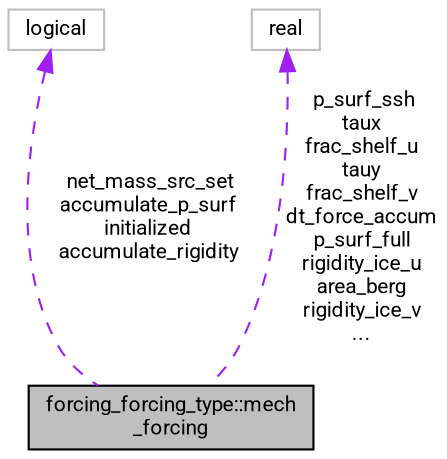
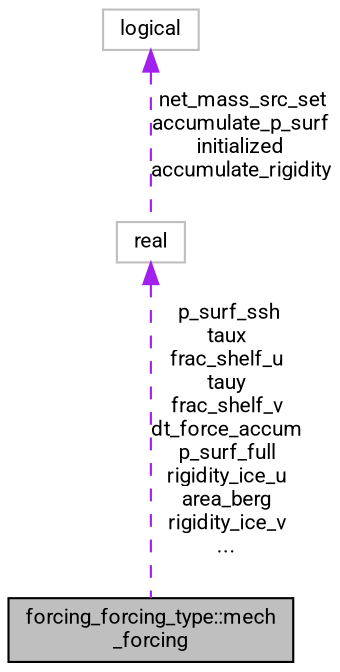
  digraph {
    fontname=Roboto
    node [color=grey75 fillcolor=white fontname=Roboto fontsize=10 shape=record style=filled]
    edge [color=purple dir=back fontname=Roboto fontsize=10 labelfontname=Helvetica labelfontsize=10 style=dashed]
    n1 [color=black fillcolor=grey75 fontcolor=black height=0.2 label="forcing_forcing_type::mech\l_forcing" width=0.4]
    n2 [height=0.2 label=logical width=0.4]
    n3 [height=0.2 label=real width=0.4]
-   n2 -> n1 [label=" net_mass_src_set\naccumulate_p_surf\ninitialized\naccumulate_rigidity"]
+   n2 -> n3 [label=" net_mass_src_set\naccumulate_p_surf\ninitialized\naccumulate_rigidity"]
    n3 -> n1 [label=" p_surf_ssh\ntaux\nfrac_shelf_u\ntauy\nfrac_shelf_v\ndt_force_accum\np_surf_full\nrigidity_ice_u\narea_berg\nrigidity_ice_v\n..."]
  }
